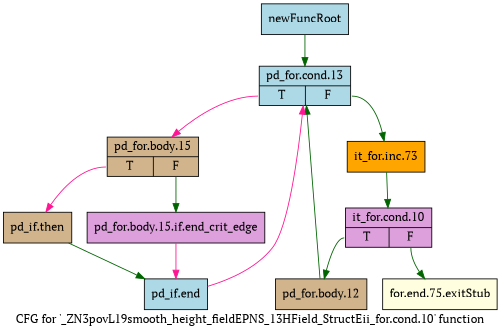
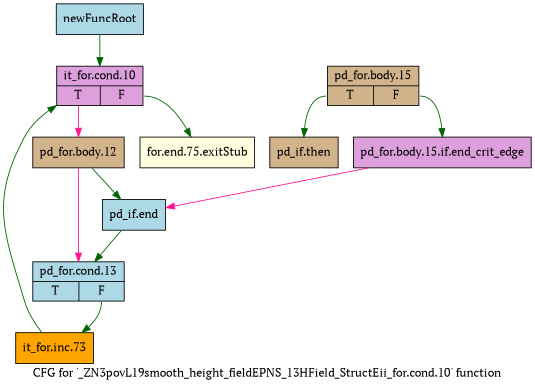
  digraph {
    fontname="PT Serif"
    label="CFG for '_ZN3povL19smooth_height_fieldEPNS_13HField_StructEii_for.cond.10' function"
    node [fillcolor=lightblue fontname="PT Serif" shape=record style=filled]
    edge [color=darkgreen fontname="PT Serif"]
    n1 [label="{newFuncRoot}"]
    n2 [fillcolor=plum label="{it_for.cond.10|{<s0>T|<s1>F}}"]
    n3 [fillcolor=lightyellow label="{for.end.75.exitStub}"]
    n4 [fillcolor=tan label="{pd_for.body.12}"]
    n5 [label="{pd_for.cond.13|{<s0>T|<s1>F}}"]
    n6 [fillcolor=tan label="{pd_for.body.15|{<s0>T|<s1>F}}"]
    n7 [fillcolor=orange label="{it_for.inc.73}"]
    n8 [fillcolor=tan label="{pd_if.then}"]
    n9 [fillcolor=plum label="{pd_for.body.15.if.end_crit_edge}"]
    n10 [label="{pd_if.end}"]
-   n1 -> n5
+   n1 -> n2
    n2 -> n3 [tailport=s1]
-   n2 -> n4 [tailport=s0]
-   n4 -> n5
-   n5 -> n6 [color=deeppink tailport=s0]
+   n2 -> n4 [color=deeppink tailport=s0]
+   n4 -> n5 [color=deeppink]
    n5 -> n7 [tailport=s1]
-   n6 -> n8 [color=deeppink tailport=s0]
+   n6 -> n8 [tailport=s0]
    n6 -> n9 [tailport=s1]
    n7 -> n2
-   n8 -> n10
+   n4 -> n10
    n9 -> n10 [color=deeppink]
-   n10 -> n5 [color=deeppink]
+   n10 -> n5
  }
